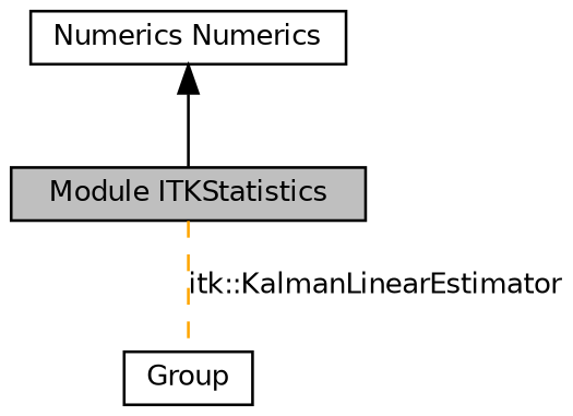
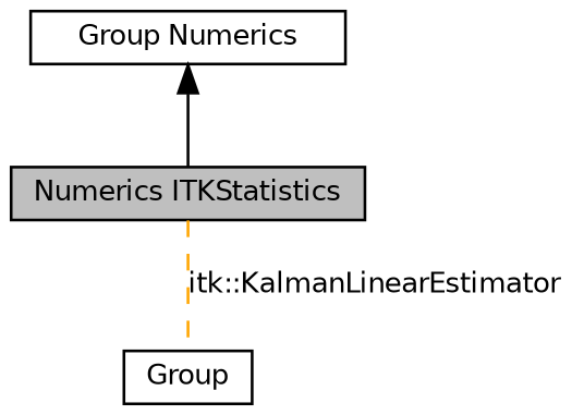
  digraph {
    rankdir=TB
    node [color=black fillcolor=white fontname=Helvetica fontsize=10 shape=box style=filled]
    edge [fontname=Helvetica fontsize=10 labelfontname=Helvetica labelfontsize=10 shape=plaintext]
-   n1 [height=0.2 label="Numerics Numerics" width=0.4]
-   n2 [fillcolor=grey75 fontcolor=black height=0.2 label="Module ITKStatistics" width=0.4]
+   n1 [height=0.2 label="Group Numerics" width=0.4]
+   n2 [fillcolor=grey75 fontcolor=black height=0.2 label="Numerics ITKStatistics" width=0.4]
    n3 [height=0.2 label=Group width=0.4]
    n1 -> n2 [dir=back style=solid]
    n2 -> n3 [color=orange dir=none label="itk::KalmanLinearEstimator" style=dashed]
  }
